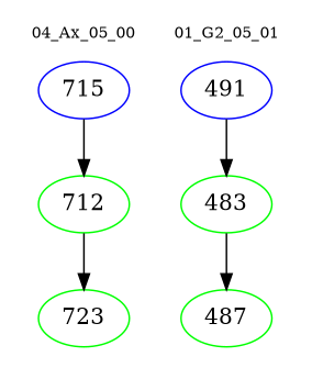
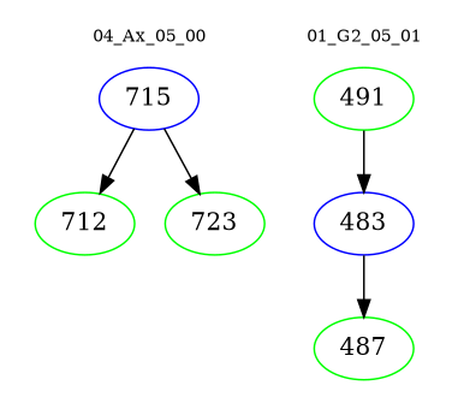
  digraph {
    node [color=green]
    edge [color=black]
    n1 [color=blue label=715]
    n2 [label=712]
    n3 [label=723]
-   n4 [label=483]
-   n5 [color=blue label=491]
+   n4 [color=blue label=483]
+   n5 [label=491]
    n6 [label=487]
    subgraph cluster_1 {
      color=white
      fontsize=10
      label="04_Ax_05_00"
      n1
      n2
      n3
    }
    subgraph cluster_2 {
      color=white
      fontsize=10
      label="01_G2_05_01"
      n4
      n5
      n6
    }
    n1 -> n2
-   n2 -> n3
+   n1 -> n3
    n4 -> n6
    n5 -> n4
  }
